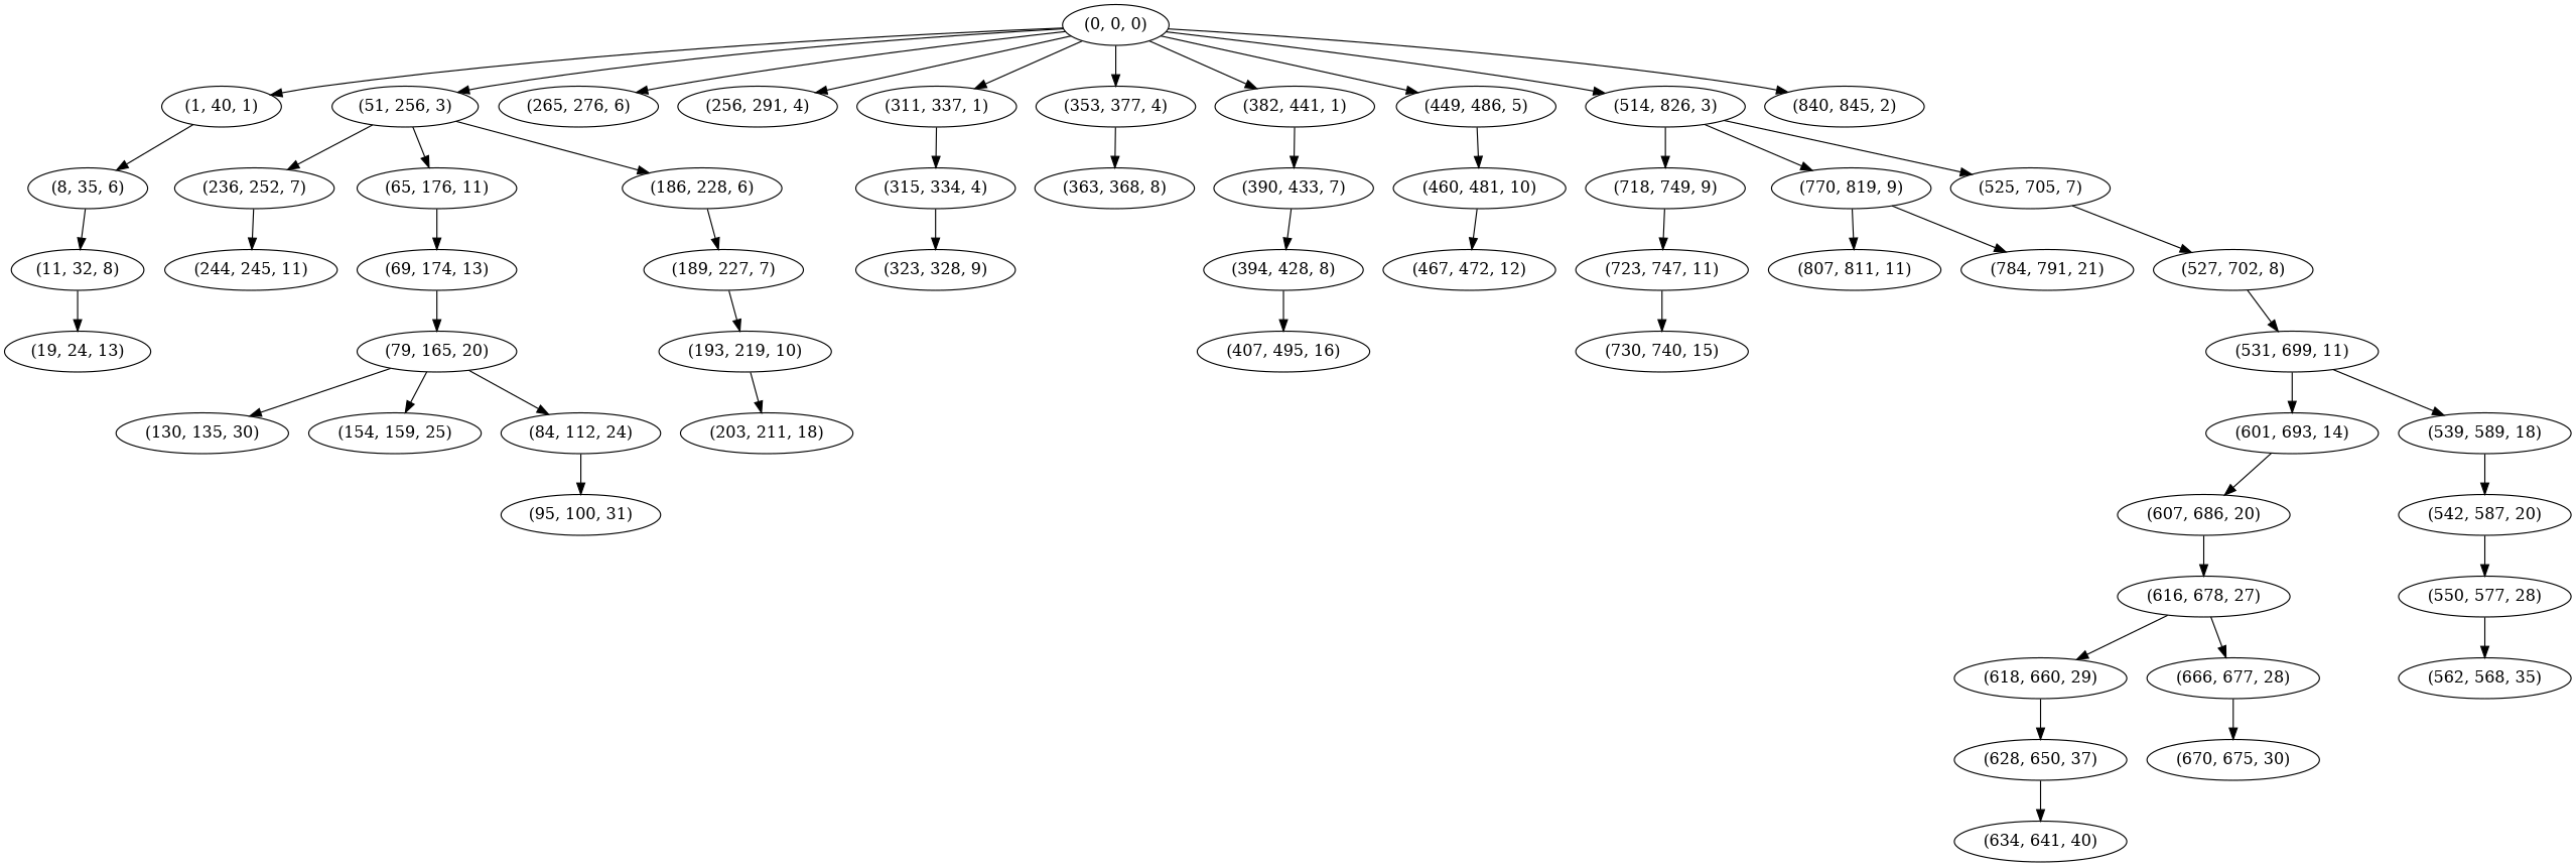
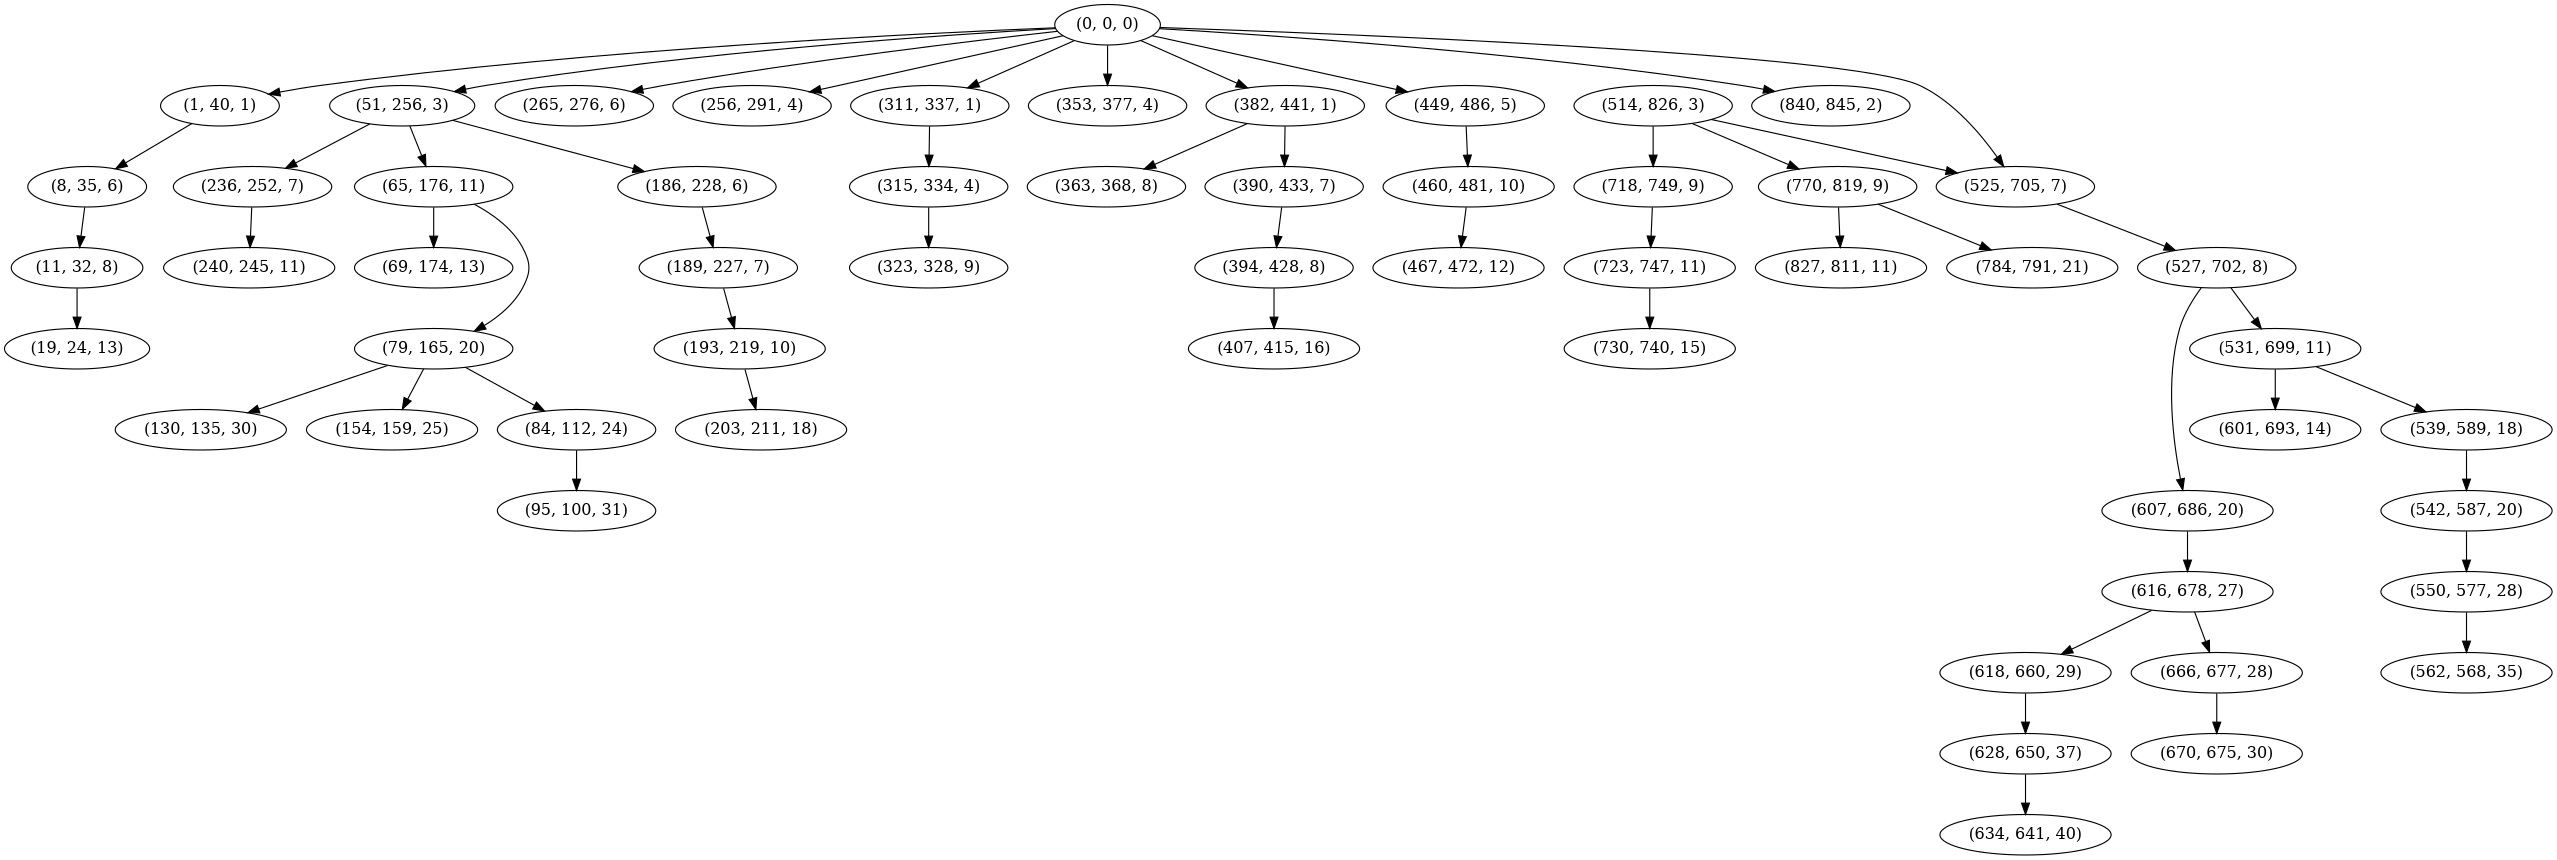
  digraph {
    "(0, 0, 0)"
    "(1, 40, 1)"
    "(51, 256, 3)"
    "(265, 276, 6)"
    n5 [label="(256, 291, 4)"]
    "(311, 337, 1)"
    "(353, 377, 4)"
    "(382, 441, 1)"
    "(449, 486, 5)"
    "(514, 826, 3)"
    "(840, 845, 2)"
    "(8, 35, 6)"
    "(65, 176, 11)"
    "(186, 228, 6)"
    "(236, 252, 7)"
    "(315, 334, 4)"
    "(363, 368, 8)"
    "(390, 433, 7)"
    "(460, 481, 10)"
    "(525, 705, 7)"
    "(718, 749, 9)"
    "(770, 819, 9)"
    "(11, 32, 8)"
    "(19, 24, 13)"
    "(69, 174, 13)"
    "(189, 227, 7)"
-   "(240, 245, 11)" [label="(244, 245, 11)"]
+   "(240, 245, 11)"
    "(79, 165, 20)"
    "(84, 112, 24)"
    "(130, 135, 30)"
    "(154, 159, 25)"
    "(95, 100, 31)"
    "(193, 219, 10)"
    "(203, 211, 18)"
    "(323, 328, 9)"
    "(394, 428, 8)"
-   "(407, 415, 16)" [label="(407, 495, 16)"]
+   "(407, 415, 16)"
    "(467, 472, 12)"
    "(527, 702, 8)"
    "(723, 747, 11)"
    "(784, 791, 21)"
-   "(807, 811, 11)"
+   "(807, 811, 11)" [label="(827, 811, 11)"]
    "(531, 699, 11)"
    "(539, 589, 18)"
    "(601, 693, 14)"
    "(542, 587, 20)"
    "(607, 686, 20)"
    "(550, 577, 28)"
    "(562, 568, 35)"
    "(616, 678, 27)"
    "(618, 660, 29)"
    "(666, 677, 28)"
    "(628, 650, 37)"
    "(670, 675, 30)"
    "(634, 641, 40)"
    "(730, 740, 15)"
    "(0, 0, 0)" -> "(1, 40, 1)"
    "(0, 0, 0)" -> "(51, 256, 3)"
    "(0, 0, 0)" -> "(265, 276, 6)"
    "(0, 0, 0)" -> n5
    "(0, 0, 0)" -> "(311, 337, 1)"
    "(0, 0, 0)" -> "(353, 377, 4)"
    "(0, 0, 0)" -> "(382, 441, 1)"
    "(0, 0, 0)" -> "(449, 486, 5)"
-   "(0, 0, 0)" -> "(514, 826, 3)"
+   "(0, 0, 0)" -> "(525, 705, 7)"
    "(0, 0, 0)" -> "(840, 845, 2)"
    "(1, 40, 1)" -> "(8, 35, 6)"
    "(51, 256, 3)" -> "(65, 176, 11)"
    "(51, 256, 3)" -> "(186, 228, 6)"
    "(51, 256, 3)" -> "(236, 252, 7)"
    "(311, 337, 1)" -> "(315, 334, 4)"
-   "(353, 377, 4)" -> "(363, 368, 8)"
+   "(382, 441, 1)" -> "(363, 368, 8)"
    "(382, 441, 1)" -> "(390, 433, 7)"
    "(449, 486, 5)" -> "(460, 481, 10)"
    "(514, 826, 3)" -> "(525, 705, 7)"
    "(514, 826, 3)" -> "(718, 749, 9)"
    "(514, 826, 3)" -> "(770, 819, 9)"
    "(8, 35, 6)" -> "(11, 32, 8)"
    "(65, 176, 11)" -> "(69, 174, 13)"
    "(186, 228, 6)" -> "(189, 227, 7)"
    "(236, 252, 7)" -> "(240, 245, 11)"
    "(315, 334, 4)" -> "(323, 328, 9)"
    "(390, 433, 7)" -> "(394, 428, 8)"
    "(460, 481, 10)" -> "(467, 472, 12)"
    "(525, 705, 7)" -> "(527, 702, 8)"
    "(718, 749, 9)" -> "(723, 747, 11)"
    "(770, 819, 9)" -> "(784, 791, 21)"
    "(770, 819, 9)" -> "(807, 811, 11)"
    "(11, 32, 8)" -> "(19, 24, 13)"
-   "(69, 174, 13)" -> "(79, 165, 20)"
+   "(65, 176, 11)" -> "(79, 165, 20)"
    "(189, 227, 7)" -> "(193, 219, 10)"
    "(79, 165, 20)" -> "(84, 112, 24)"
    "(79, 165, 20)" -> "(130, 135, 30)"
    "(79, 165, 20)" -> "(154, 159, 25)"
    "(84, 112, 24)" -> "(95, 100, 31)"
    "(193, 219, 10)" -> "(203, 211, 18)"
    "(394, 428, 8)" -> "(407, 415, 16)"
    "(527, 702, 8)" -> "(531, 699, 11)"
    "(723, 747, 11)" -> "(730, 740, 15)"
    "(531, 699, 11)" -> "(539, 589, 18)"
    "(531, 699, 11)" -> "(601, 693, 14)"
    "(539, 589, 18)" -> "(542, 587, 20)"
-   "(601, 693, 14)" -> "(607, 686, 20)"
+   "(527, 702, 8)" -> "(607, 686, 20)"
    "(542, 587, 20)" -> "(550, 577, 28)"
    "(607, 686, 20)" -> "(616, 678, 27)"
    "(550, 577, 28)" -> "(562, 568, 35)"
    "(616, 678, 27)" -> "(618, 660, 29)"
    "(616, 678, 27)" -> "(666, 677, 28)"
    "(618, 660, 29)" -> "(628, 650, 37)"
    "(666, 677, 28)" -> "(670, 675, 30)"
    "(628, 650, 37)" -> "(634, 641, 40)"
  }
